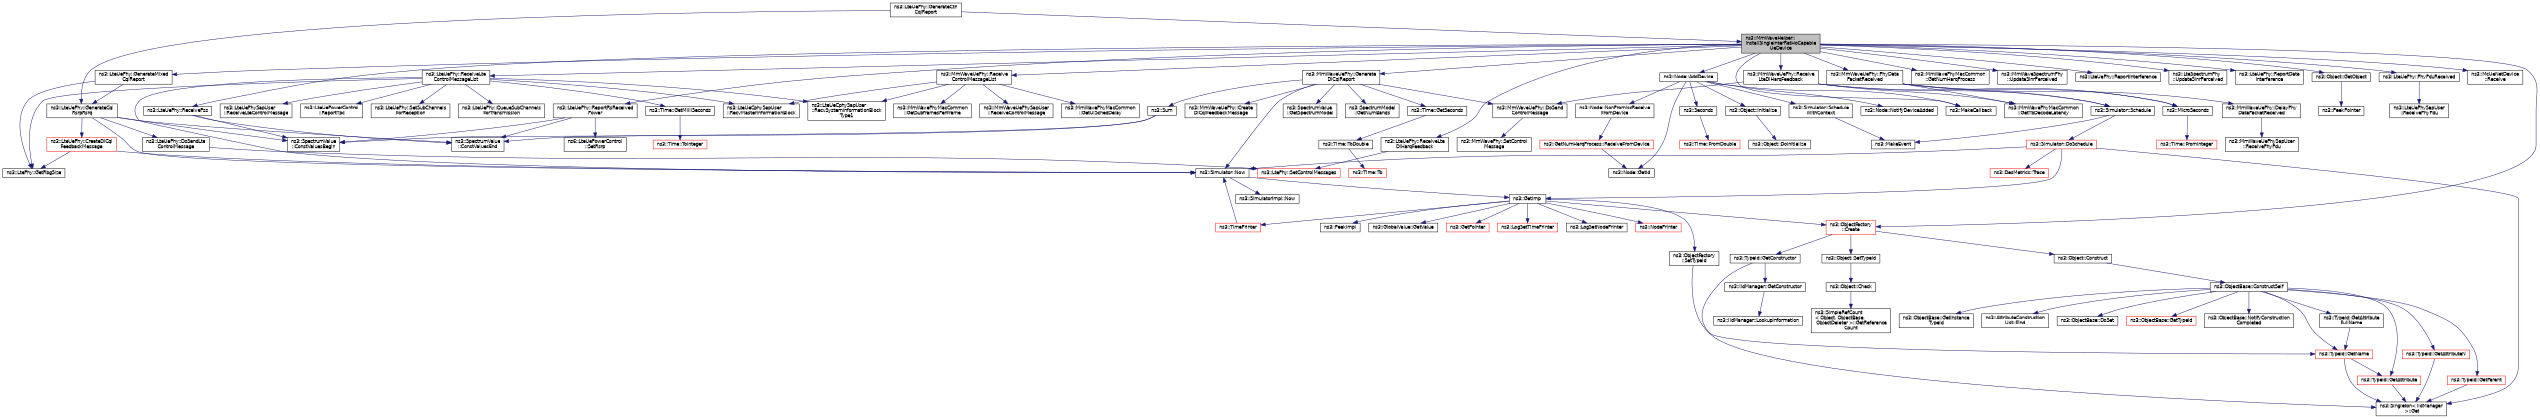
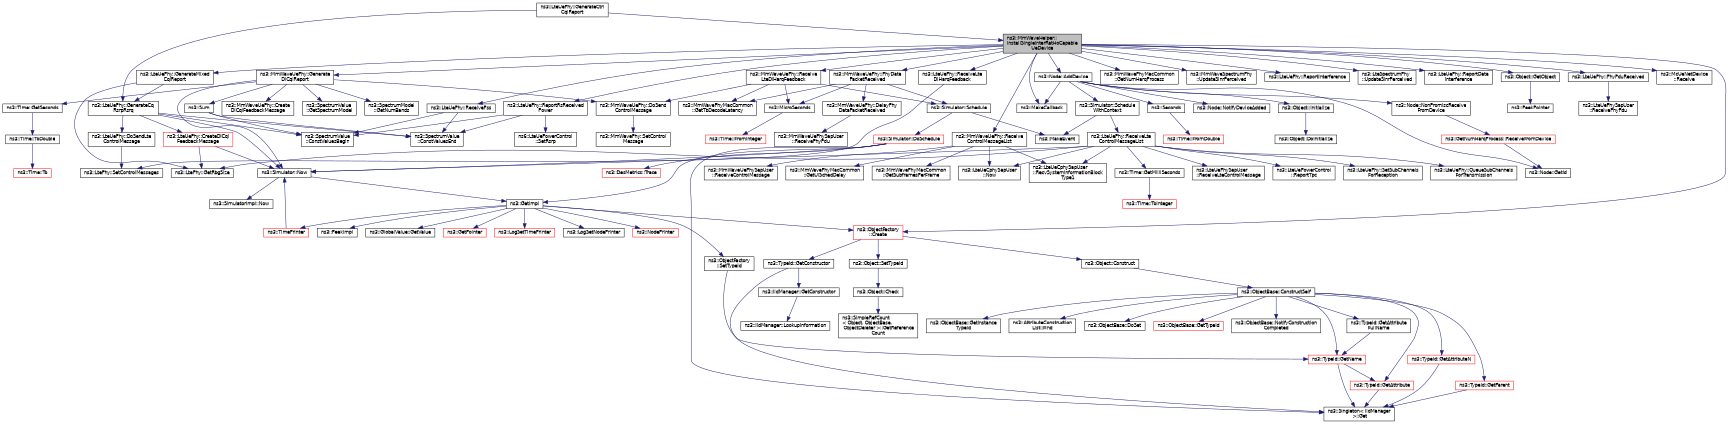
  digraph {
    rankdir=TB
    node [color=black fillcolor=white fontname=Helvetica fontsize=10 shape=record style=filled]
    edge [color=midnightblue fontname=Helvetica fontsize=10 labelfontname=Helvetica labelfontsize=10 style=solid]
    n1 [fillcolor=grey75 fontcolor=black height=0.2 label="ns3::MmWaveHelper::\lInstallSingleInterRatHoCapable\lUeDevice" width=0.4]
    n2 [color=red height=0.2 label="ns3::ObjectFactory\l::Create" width=0.4]
    n3 [height=0.2 label="ns3::MmWavePhyMacCommon\l::GetNumHarqProcess" width=0.4]
    n4 [height=0.2 label="ns3::MakeCallback" width=0.4]
    n5 [height=0.2 label="ns3::MmWaveUePhy::Generate\lDlCqiReport" width=0.4]
    n6 [height=0.2 label="ns3::MmWaveSpectrumPhy\l::UpdateSinrPerceived" width=0.4]
    n7 [height=0.2 label="ns3::MmWaveUePhy::Receive\lLteDlHarqFeedback" width=0.4]
    n8 [height=0.2 label="ns3::LteUePhy::ReportRsReceived\lPower" width=0.4]
    n9 [height=0.2 label="ns3::LteUePhy::ReportInterference" width=0.4]
    n10 [height=0.2 label="ns3::LteSpectrumPhy\l::UpdateSinrPerceived" width=0.4]
    n11 [height=0.2 label="ns3::LteUePhy::GenerateMixed\lCqiReport" width=0.4]
    n12 [height=0.2 label="ns3::LteUePhy::ReportData\lInterference" width=0.4]
    n13 [height=0.2 label="ns3::Object::GetObject" width=0.4]
    n14 [height=0.2 label="ns3::MmWaveUePhy::PhyData\lPacketReceived" width=0.4]
    n15 [height=0.2 label="ns3::MmWaveUePhy::Receive\lControlMessageList" width=0.4]
    n16 [height=0.2 label="ns3::LteUePhy::PhyPduReceived" width=0.4]
    n17 [height=0.2 label="ns3::LteUePhy::ReceiveLte\lControlMessageList" width=0.4]
    n18 [height=0.2 label="ns3::LteUePhy::ReceivePss" width=0.4]
    n19 [height=0.2 label="ns3::LteUePhy::ReceiveLte\lDlHarqFeedback" width=0.4]
    n20 [height=0.2 label="ns3::McUeNetDevice\l::Receive" width=0.4]
    n21 [height=0.2 label="ns3::Node::AddDevice" width=0.4]
    n22 [height=0.2 label="ns3::TypeId::GetConstructor" width=0.4]
    n23 [height=0.2 label="ns3::Object::SetTypeId" width=0.4]
    n24 [height=0.2 label="ns3::Object::Construct" width=0.4]
    n25 [height=0.2 label="ns3::Simulator::Now" width=0.4]
    n26 [height=0.2 label="ns3::MmWaveUePhy::Create\lDlCqiFeedbackMessage" width=0.4]
    n27 [height=0.2 label="ns3::Sum" width=0.4]
    n28 [height=0.2 label="ns3::SpectrumValue\l::GetSpectrumModel" width=0.4]
    n29 [height=0.2 label="ns3::SpectrumModel\l::GetNumBands" width=0.4]
    n30 [height=0.2 label="ns3::Time::GetSeconds" width=0.4]
    n31 [height=0.2 label="ns3::MmWaveUePhy::DoSend\lControlMessage" width=0.4]
    n32 [height=0.2 label="ns3::Simulator::Schedule" width=0.4]
    n33 [height=0.2 label="ns3::MicroSeconds" width=0.4]
    n34 [height=0.2 label="ns3::MmWavePhyMacCommon\l::GetTbDecodeLatency" width=0.4]
    n35 [height=0.2 label="ns3::SpectrumValue\l::ConstValuesBegin" width=0.4]
    n36 [height=0.2 label="ns3::SpectrumValue\l::ConstValuesEnd" width=0.4]
    n37 [height=0.2 label="ns6::LteUePowerControl\l::SetRsrp" width=0.4]
    n38 [height=0.2 label="ns3::LtePhy::GetRbgSize" width=0.4]
    n39 [height=0.2 label="ns3::LteUePhy::GenerateCqi\lRsrpRsrq" width=0.4]
    n40 [height=0.2 label="ns3::LteUePhy::GenerateCtrl\lCqiReport" width=0.4]
    n41 [height=0.2 label="ns3::PeekPointer" width=0.4]
    n42 [height=0.2 label="ns3::MmWaveUePhy::DelayPhy\lDataPacketReceived" width=0.4]
    n43 [height=0.2 label="ns3::MmWavePhyMacCommon\l::GetUlSchedDelay" width=0.4]
    n44 [height=0.2 label="ns3::MmWavePhyMacCommon\l::GetSubframesPerFrame" width=0.4]
    n45 [height=0.2 label="ns3::MmWaveUePhySapUser\l::ReceiveControlMessage" width=0.4]
-   n46 [height=0.2 label="ns3::LteUeCphySapUser\l::RecvMasterInformationBlock" width=0.4]
+   n46 [height=0.2 label="ns3::LteUeCphySapUser\l::Now" width=0.4]
    n47 [height=0.2 label="ns3::LteUeCphySapUser\l::RecvSystemInformationBlock\lType1" width=0.4]
    n48 [height=0.2 label="ns3::LteUePhySapUser\l::ReceivePhyPdu" width=0.4]
    n49 [height=0.2 label="ns3::LteUePowerControl\l::ReportTpc" width=0.4]
    n50 [height=0.2 label="ns3::LteUePhy::SetSubChannels\lForReception" width=0.4]
    n51 [height=0.2 label="ns3::LteUePhy::QueueSubChannels\lForTransmission" width=0.4]
    n52 [height=0.2 label="ns3::Time::GetMilliSeconds" width=0.4]
    n53 [height=0.2 label="ns3::LteUePhySapUser\l::ReceiveLteControlMessage" width=0.4]
-   n54 [color=red height=0.2 label="ns3::LtePhy::SetControlMessages" width=0.4]
+   n54 [height=0.2 label="ns3::LtePhy::SetControlMessages" width=0.4]
    n55 [height=0.2 label="ns3::Node::NonPromiscReceive\lFromDevice" width=0.4]
    n56 [height=0.2 label="ns3::Node::GetId" width=0.4]
    n57 [height=0.2 label="ns3::Simulator::Schedule\lWithContext" width=0.4]
    n58 [height=0.2 label="ns3::Seconds" width=0.4]
    n59 [height=0.2 label="ns3::Object::Initialize" width=0.4]
    n60 [height=0.2 label="ns3::Node::NotifyDeviceAdded" width=0.4]
    n61 [height=0.2 label="ns3::Singleton\< IidManager\l \>::Get" width=0.4]
    n62 [height=0.2 label="ns3::IidManager::GetConstructor" width=0.4]
    n63 [height=0.2 label="ns3::Object::Check" width=0.4]
    n64 [height=0.2 label="ns3::ObjectBase::ConstructSelf" width=0.4]
    n65 [height=0.2 label="ns3::IidManager::LookupInformation" width=0.4]
    n66 [height=0.2 label="ns3::SimpleRefCount\l\< Object, ObjectBase,\l ObjectDeleter \>::GetReference\lCount" width=0.4]
    n67 [height=0.2 label="ns3::ObjectBase::GetInstance\lTypeId" width=0.4]
    n68 [color=red height=0.2 label="ns3::TypeId::GetName" width=0.4]
    n69 [color=red height=0.2 label="ns3::TypeId::GetAttributeN" width=0.4]
    n70 [color=red height=0.2 label="ns3::TypeId::GetAttribute" width=0.4]
    n71 [height=0.2 label="ns3::AttributeConstruction\lList::Find" width=0.4]
    n72 [height=0.2 label="ns3::ObjectBase::DoSet" width=0.4]
    n73 [height=0.2 label="ns3::TypeId::GetAttribute\lFullName" width=0.4]
    n74 [color=red height=0.2 label="ns3::TypeId::GetParent" width=0.4]
    n75 [color=red height=0.2 label="ns3::ObjectBase::GetTypeId" width=0.4]
    n76 [height=0.2 label="ns3::ObjectBase::NotifyConstruction\lCompleted" width=0.4]
    n77 [height=0.2 label="ns3::GetImpl" width=0.4]
    n78 [height=0.2 label="ns3::SimulatorImpl::Now" width=0.4]
    n79 [height=0.2 label="ns3::Time::ToDouble" width=0.4]
    n80 [height=0.2 label="ns3::MmWavePhy::SetControl\lMessage" width=0.4]
    n81 [height=0.2 label="ns3::PeekImpl" width=0.4]
    n82 [height=0.2 label="ns3::GlobalValue::GetValue" width=0.4]
    n83 [height=0.2 label="ns3::ObjectFactory\l::SetTypeId" width=0.4]
    n84 [color=red height=0.2 label="ns3::GetPointer" width=0.4]
    n85 [color=red height=0.2 label="ns3::LogSetTimePrinter" width=0.4]
    n86 [color=red height=0.2 label="ns3::TimePrinter" width=0.4]
    n87 [height=0.2 label="ns3::LogSetNodePrinter" width=0.4]
    n88 [color=red height=0.2 label="ns3::NodePrinter" width=0.4]
    n89 [color=red height=0.2 label="ns3::Time::To" width=0.4]
    n90 [color=red height=0.2 label="ns3::Simulator::DoSchedule" width=0.4]
    n91 [height=0.2 label="ns3::MakeEvent" width=0.4]
    n92 [color=red height=0.2 label="ns3::Time::FromInteger" width=0.4]
    n93 [color=red height=0.2 label="ns3::DesMetrics::Trace" width=0.4]
    n94 [color=red height=0.2 label="ns3::LteUePhy::CreateDlCqi\lFeedbackMessage" width=0.4]
    n95 [height=0.2 label="ns3::LteUePhy::DoSendLte\lControlMessage" width=0.4]
    n96 [height=0.2 label="ns3::MmWaveUePhySapUser\l::ReceivePhyPdu" width=0.4]
    n97 [color=red height=0.2 label="ns3::Time::ToInteger" width=0.4]
    n98 [color=red height=0.2 label="ns3::GetNumHarqProcess::ReceiveFromDevice" width=0.4]
    n99 [color=red height=0.2 label="ns3::Time::FromDouble" width=0.4]
    n100 [height=0.2 label="ns3::Object::DoInitialize" width=0.4]
    n1 -> n2
    n1 -> n3
    n1 -> n4
    n1 -> n5
    n1 -> n6
    n1 -> n7
    n1 -> n8
    n1 -> n9
    n1 -> n10
    n1 -> n11
    n1 -> n12
    n1 -> n13
    n1 -> n14
    n1 -> n15
    n1 -> n16
-   n1 -> n17
+   n57 -> n17
    n1 -> n18
    n1 -> n19
    n1 -> n20
    n1 -> n21
    n2 -> n22
    n2 -> n23
    n2 -> n24
    n5 -> n25
    n5 -> n26
    n5 -> n27
    n5 -> n28
    n5 -> n29
    n5 -> n30
    n5 -> n31
    n7 -> n31
    n7 -> n32
    n7 -> n33
    n7 -> n34
    n8 -> n35
    n8 -> n36
    n8 -> n37
    n11 -> n38
    n11 -> n39
    n13 -> n41
    n14 -> n32
    n14 -> n33
    n14 -> n34
    n14 -> n42
    n15 -> n43
    n15 -> n44
    n15 -> n45
    n15 -> n46
    n15 -> n47
    n16 -> n48
    n17 -> n25
    n17 -> n38
    n17 -> n46
    n17 -> n47
    n17 -> n49
    n17 -> n50
    n17 -> n51
    n17 -> n52
    n17 -> n53
    n18 -> n35
    n18 -> n36
    n19 -> n54
    n21 -> n4
    n21 -> n55
    n21 -> n56
    n21 -> n57
    n21 -> n58
    n21 -> n59
    n21 -> n60
    n22 -> n61
    n22 -> n62
    n23 -> n63
    n24 -> n64
    n25 -> n77
    n25 -> n78
    n27 -> n35
    n27 -> n36
    n30 -> n79
    n31 -> n80
    n32 -> n90
    n32 -> n91
    n33 -> n92
    n39 -> n25
    n39 -> n35
    n39 -> n36
    n39 -> n94
    n39 -> n95
    n40 -> n1
    n40 -> n39
    n42 -> n96
    n52 -> n97
    n55 -> n98
    n57 -> n91
    n58 -> n99
    n59 -> n100
    n62 -> n65
    n63 -> n66
    n64 -> n67
    n64 -> n68
    n64 -> n69
    n64 -> n70
    n64 -> n71
    n64 -> n72
    n64 -> n73
    n64 -> n74
    n64 -> n75
    n64 -> n76
    n68 -> n61
    n68 -> n70
    n69 -> n61
    n70 -> n61
    n73 -> n68
    n74 -> n61
    n77 -> n2
    n77 -> n81
    n77 -> n82
    n77 -> n83
    n77 -> n84
    n77 -> n85
    n77 -> n86
    n77 -> n87
    n77 -> n88
    n79 -> n89
    n83 -> n68
    n86 -> n25
    n90 -> n25
    n90 -> n61
    n90 -> n77
    n90 -> n93
    n94 -> n25
    n94 -> n38
    n95 -> n54
    n98 -> n56
  }
